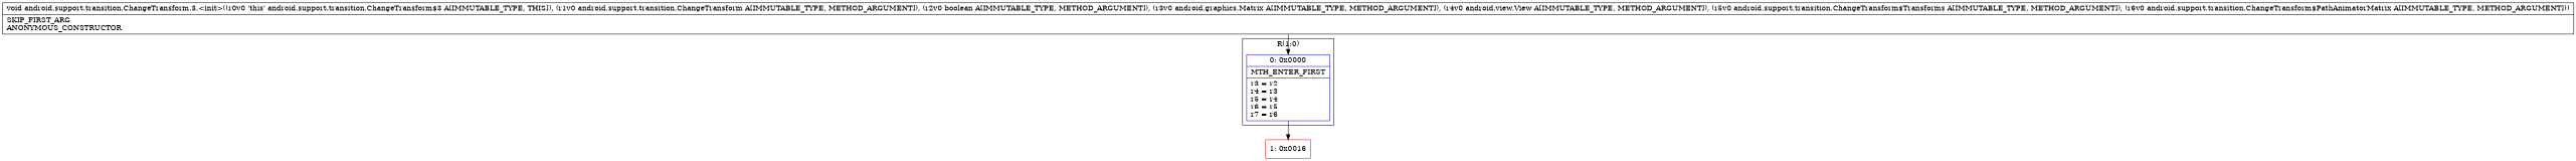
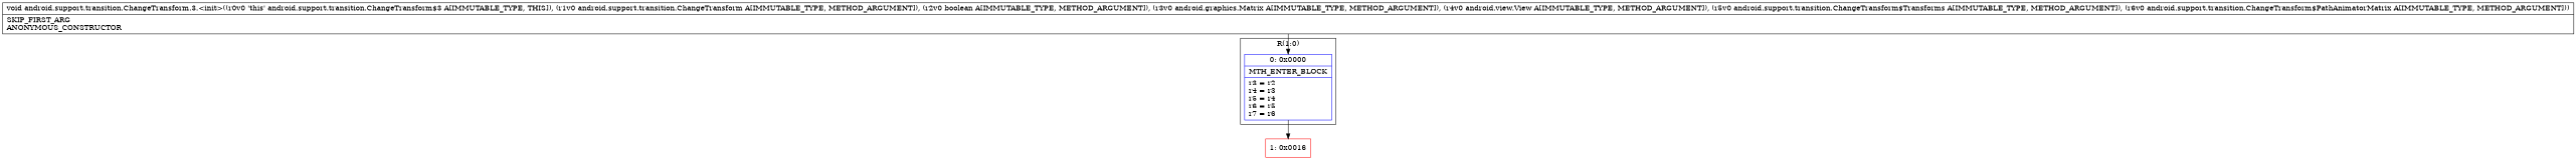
  digraph {
    node [shape=record]
-   n1 [color=blue label="{0\:\ 0x0000|MTH_ENTER_FIRST\l|r3 = r2\lr4 = r3\lr5 = r4\lr6 = r5\lr7 = r6\l}"]
+   n1 [color=blue label="{0\:\ 0x0000|MTH_ENTER_BLOCK\l|r3 = r2\lr4 = r3\lr5 = r4\lr6 = r5\lr7 = r6\l}"]
    n2 [color=red label="{1\:\ 0x0016}"]
    n3 [label="{void android.support.transition.ChangeTransform.3.\<init\>((r0v0 'this' android.support.transition.ChangeTransform$3 A[IMMUTABLE_TYPE, THIS]), (r1v0 android.support.transition.ChangeTransform A[IMMUTABLE_TYPE, METHOD_ARGUMENT]), (r2v0 boolean A[IMMUTABLE_TYPE, METHOD_ARGUMENT]), (r3v0 android.graphics.Matrix A[IMMUTABLE_TYPE, METHOD_ARGUMENT]), (r4v0 android.view.View A[IMMUTABLE_TYPE, METHOD_ARGUMENT]), (r5v0 android.support.transition.ChangeTransform$Transforms A[IMMUTABLE_TYPE, METHOD_ARGUMENT]), (r6v0 android.support.transition.ChangeTransform$PathAnimatorMatrix A[IMMUTABLE_TYPE, METHOD_ARGUMENT]))  | SKIP_FIRST_ARG\lANONYMOUS_CONSTRUCTOR\l}"]
    subgraph cluster_1 {
      label="R(1:0)"
      n1
    }
    n1 -> n2
    n3 -> n1
  }
